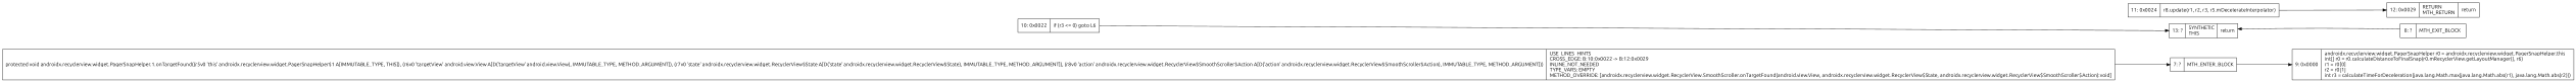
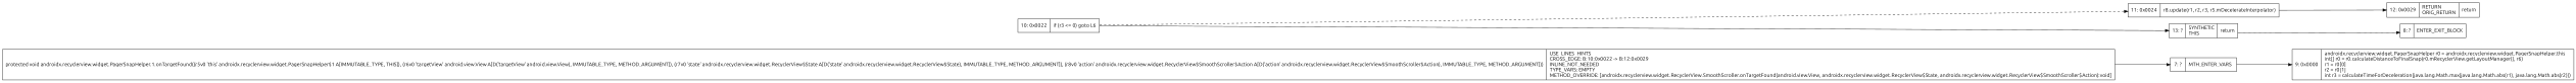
  digraph {
    fontname=Ubuntu
    rankdir=LR
    node [fontname=Ubuntu shape=record]
    edge [fontname=Ubuntu]
-   n1 [label="{7\:\ ?|MTH_ENTER_BLOCK\l}"]
+   n1 [label="{7\:\ ?|MTH_ENTER_VARS\l}"]
    n2 [label="{9\:\ 0x0000|androidx.recyclerview.widget.PagerSnapHelper r0 = androidx.recyclerview.widget.PagerSnapHelper.this\lint[] r0 = r0.calculateDistanceToFinalSnap(r0.mRecyclerView.getLayoutManager(), r6)\lr1 = r0[0]\lr2 = r0[1]\lint r3 = calculateTimeForDeceleration(java.lang.Math.max(java.lang.Math.abs(r1), java.lang.Math.abs(r2)))\l}"]
    n3 [label="{10\:\ 0x0022|if (r3 \<= 0) goto L6\l}"]
    n4 [label="{11\:\ 0x0024|r8.update(r1, r2, r3, r5.mDecelerateInterpolator)\l}"]
    n5 [label="{13\:\ ?|SYNTHETIC\lTHIS\l|return\l}"]
-   n6 [label="{12\:\ 0x0029|RETURN\lMTH_RETURN\l|return\l}"]
-   n7 [label="{8\:\ ?|MTH_EXIT_BLOCK\l}"]
+   n6 [label="{12\:\ 0x0029|RETURN\lORIG_RETURN\l|return\l}"]
+   n7 [label="{8\:\ ?|ENTER_EXIT_BLOCK\l}"]
    n8 [label="{protected void androidx.recyclerview.widget.PagerSnapHelper.1.onTargetFound((r5v0 'this' androidx.recyclerview.widget.PagerSnapHelper$1 A[IMMUTABLE_TYPE, THIS]), (r6v0 'targetView' android.view.View A[D('targetView' android.view.View), IMMUTABLE_TYPE, METHOD_ARGUMENT]), (r7v0 'state' androidx.recyclerview.widget.RecyclerView$State A[D('state' androidx.recyclerview.widget.RecyclerView$State), IMMUTABLE_TYPE, METHOD_ARGUMENT]), (r8v0 'action' androidx.recyclerview.widget.RecyclerView$SmoothScroller$Action A[D('action' androidx.recyclerview.widget.RecyclerView$SmoothScroller$Action), IMMUTABLE_TYPE, METHOD_ARGUMENT]))  | USE_LINES_HINTS\lCROSS_EDGE: B:10:0x0022 \-\> B:12:0x0029\lINLINE_NOT_NEEDED\lTYPE_VARS: EMPTY\lMETHOD_OVERRIDE: [androidx.recyclerview.widget.RecyclerView.SmoothScroller.onTargetFound(android.view.View, androidx.recyclerview.widget.RecyclerView$State, androidx.recyclerview.widget.RecyclerView$SmoothScroller$Action):void]\l}"]
    n1 -> n2
+   n3 -> n4 [style=dashed]
    n3 -> n5
    n4 -> n6
-   n7 -> n5
+   n5 -> n7
    n8 -> n1
  }
